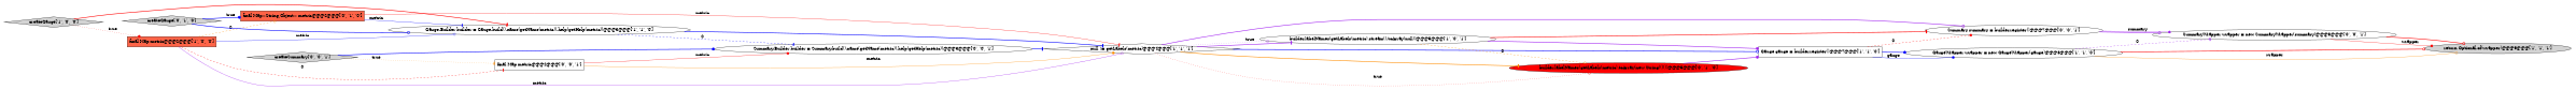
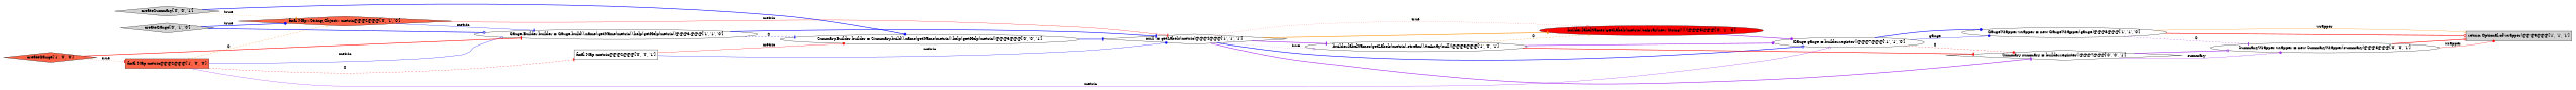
  digraph {
    rankdir=LR
    node [fillcolor=white shape=ellipse style=filled]
    edge [arrowhead=odot color=red style=bold]
    n1 [label="null != getLabels(metric)@@@4@@@['1', '1', '1']" shape=diamond]
    n2 [fillcolor=red label="builder.labelNames(getLabels(metric).toArray(new String(((())@@@5@@@['0', '1', '0']"]
-   n3 [label="Gauge gauge = builder.register()@@@7@@@['1', '1', '0']" shape=box]
+   n3 [label="Gauge gauge = builder.register()@@@7@@@['1', '1', '0']"]
    n4 [label="builder.labelNames(getLabels(metric).stream().toArray(null))@@@5@@@['1', '0', '1']"]
-   n5 [label="Summary summary = builder.register()@@@7@@@['0', '0', '1']"]
+   n5 [label="Summary summary = builder.register()@@@7@@@['0', '0', '1']" shape=diamond]
    n6 [label="GaugeWrapper wrapper = new GaugeWrapper(gauge)@@@8@@@['1', '1', '0']"]
    n7 [label="SummaryWrapper wrapper = new SummaryWrapper(summary)@@@8@@@['0', '0', '1']"]
    n8 [label="Summary.Builder builder = Summary.build().name(getName(metric)).help(getHelp(metric))@@@3@@@['0', '0', '1']"]
    n9 [label="Gauge.Builder builder = Gauge.build().name(getName(metric)).help(getHelp(metric))@@@3@@@['1', '1', '0']"]
-   n10 [fillcolor=lightgray label="return Optional.of(wrapper)@@@9@@@['1', '1', '1']"]
+   n10 [fillcolor=lightgray label="return Optional.of(wrapper)@@@9@@@['1', '1', '1']" shape=box]
    n11 [fillcolor=tomato label="final Map metric@@@2@@@['1', '0', '0']" shape=box]
    n12 [label="final Map metric@@@2@@@['0', '0', '1']" shape=box]
-   n13 [fillcolor=tomato label="final Map<String,Object> metric@@@2@@@['0', '1', '0']" shape=box]
+   n13 [fillcolor=tomato label="final Map<String,Object> metric@@@2@@@['0', '1', '0']" shape=diamond]
    n14 [fillcolor=lightgray label="createGauge['0', '1', '0']" shape=diamond]
-   n15 [fillcolor=lightgray label="createGauge['1', '0', '0']" shape=diamond]
+   n15 [fillcolor=tomato label="createGauge['1', '0', '0']" shape=diamond]
    n16 [fillcolor=lightgray label="createSummary['0', '0', '1']" shape=diamond]
    n1 -> n2 [label=true style=dotted]
    n1 -> n2 [arrowhead=tee color=darkorange]
    n1 -> n3 [color=blue]
    n1 -> n4 [arrowhead=tee color=purple]
    n1 -> n4 [color=purple label=true style=dotted]
-   n1 -> n5 [color=purple]
+   n1 -> n5 [arrowhead=tee color=purple]
    n2 -> n3 [arrowhead=dot color=purple]
    n3 -> n5 [arrowhead=dot label=0 style=dashed]
    n3 -> n6 [arrowhead=dot color=blue]
    n3 -> n6 [arrowhead=dot color=blue label=gauge style=solid]
    n4 -> n2 [color=darkorange label=0 style=dashed]
    n4 -> n3 [arrowhead=dot color=purple]
    n4 -> n5 [arrowhead=tee]
    n5 -> n7 [arrowhead=dot color=purple label=summary style=solid]
    n5 -> n7 [color=purple]
    n6 -> n7 [arrowhead=tee color=purple label=0 style=dashed]
    n6 -> n10
    n6 -> n10 [color=darkorange label=wrapper style=solid]
    n7 -> n10
    n7 -> n10 [arrowhead=dot label=wrapper style=solid]
    n8 -> n1 [arrowhead=tee color=blue]
    n9 -> n1 [arrowhead=tee color=blue]
    n9 -> n8 [arrowhead=tee color=blue label=0 style=dashed]
-   n11 -> n1 [color=purple label=metric style=solid]
+   n11 -> n3 [color=purple label=metric style=solid]
    n11 -> n9 [color=blue label=metric style=solid]
    n11 -> n12 [arrowhead=tee label=0 style=dashed]
    n11 -> n13 [color=darkorange label=0 style=dashed]
-   n12 -> n1 [arrowhead=dot color=darkorange label=metric style=solid]
+   n12 -> n1 [arrowhead=dot color=blue label=metric style=solid]
    n12 -> n8 [arrowhead=dot label=metric style=solid]
    n13 -> n1 [arrowhead=tee label=metric style=solid]
    n13 -> n9 [arrowhead=tee color=blue label=metric style=solid]
    n14 -> n9 [color=blue]
    n14 -> n13 [arrowhead=dot color=blue label=true]
    n15 -> n9 [arrowhead=tee]
-   n15 -> n11 [arrowhead=dot label=true style=dotted]
+   n15 -> n11 [arrowhead=tee label=true style=dotted]
    n16 -> n8 [arrowhead=dot color=blue]
-   n16 -> n12 [arrowhead=tee color=darkorange label=true style=dotted]
+   n16 -> n13 [arrowhead=tee color=darkorange label=true style=dotted]
  }
